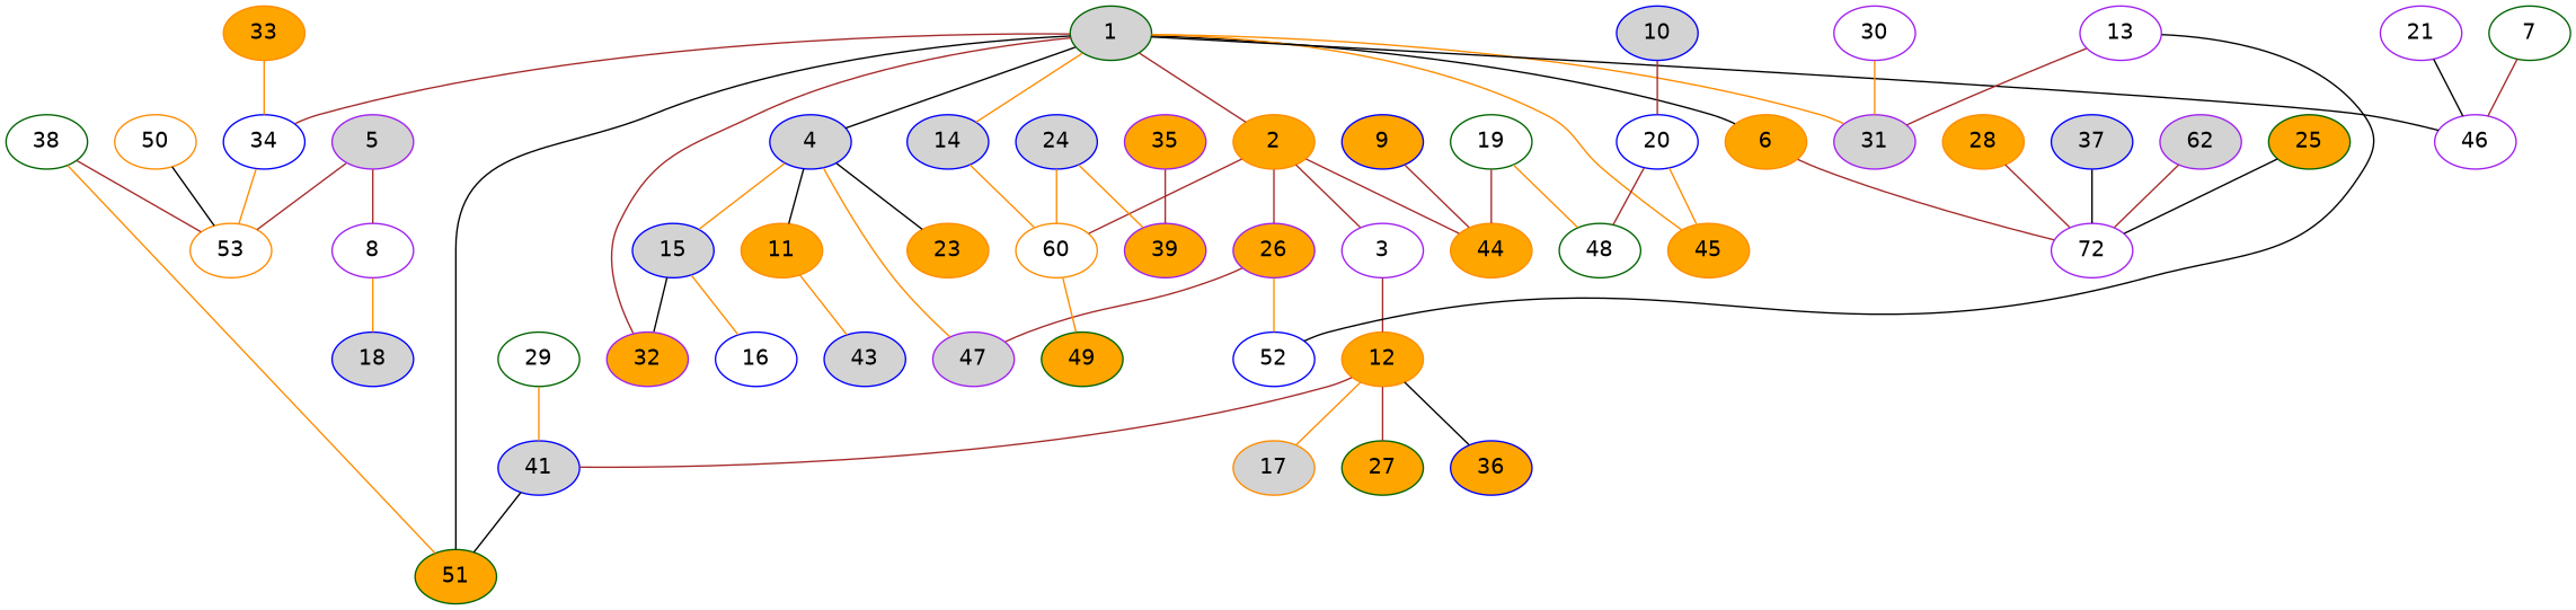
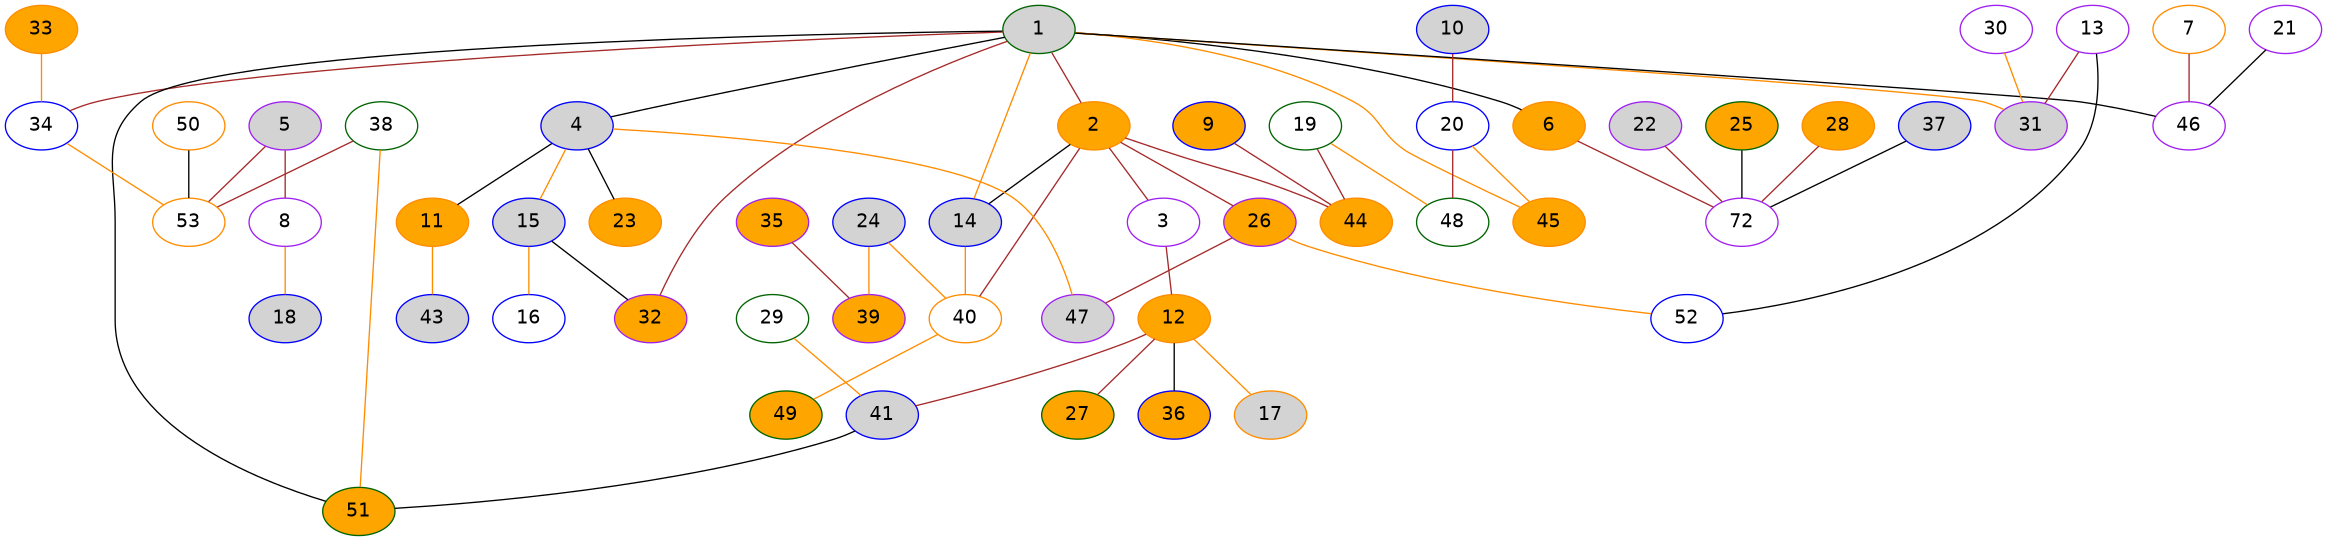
  graph {
    fontname="DejaVu Sans"
    node [color=blue fillcolor=orange fontname="DejaVu Sans" style=filled]
    edge [color=brown fontname="DejaVu Sans" weight=1.0]
    1 [color=darkgreen fillcolor=lightgrey]
    2 [color=darkorange]
    4 [fillcolor=lightgrey]
    6 [color=darkorange]
    14 [fillcolor=lightgrey]
    31 [color=purple fillcolor=lightgrey]
    32 [color=purple]
    34 [fillcolor=white]
    45 [color=darkorange]
    46 [color=purple fillcolor=white]
    51 [color=darkgreen]
    3 [color=purple fillcolor=white]
    26 [color=purple]
-   40 [color=darkorange fillcolor=white label=60]
+   40 [color=darkorange fillcolor=white]
    44 [color=darkorange]
    11 [color=darkorange]
    15 [fillcolor=lightgrey]
    23 [color=darkorange]
    47 [color=purple fillcolor=lightgrey]
    n20 [color=purple fillcolor=white label=72]
    53 [color=darkorange fillcolor=white]
    12 [color=darkorange]
    52 [fillcolor=white]
    49 [color=darkgreen]
    17 [color=darkorange fillcolor=lightgrey]
    27 [color=darkgreen]
    36
    41 [fillcolor=lightgrey]
    43 [fillcolor=lightgrey]
    16 [fillcolor=white]
    5 [color=purple fillcolor=lightgrey]
    8 [color=purple fillcolor=white]
    18 [fillcolor=lightgrey]
-   7 [color=darkgreen fillcolor=white]
+   7 [color=darkorange fillcolor=white]
    9
    10 [fillcolor=lightgrey]
    20 [fillcolor=white]
    48 [color=darkgreen fillcolor=white]
    13 [color=purple fillcolor=white]
    19 [color=darkgreen fillcolor=white]
    21 [color=purple fillcolor=white]
-   22 [color=purple fillcolor=lightgrey label=62]
+   22 [color=purple fillcolor=lightgrey]
    24 [fillcolor=lightgrey]
    39 [color=purple]
    25 [color=darkgreen]
    28 [color=darkorange]
    29 [color=darkgreen fillcolor=white]
    30 [color=purple fillcolor=white]
    33 [color=darkorange]
    35 [color=purple]
    37 [fillcolor=lightgrey]
    38 [color=darkgreen fillcolor=white]
    50 [color=darkorange fillcolor=white]
    1 -- 2
    1 -- 4 [color=black]
    1 -- 6 [color=black]
    1 -- 14 [color=darkorange]
    1 -- 31 [color=darkorange]
    1 -- 32
    1 -- 34
    1 -- 45 [color=darkorange]
    1 -- 46 [color=black]
    1 -- 51 [color=black]
+   2 -- 14 [color=black]
    2 -- 3
    2 -- 26
    2 -- 40
    2 -- 44
    4 -- 11 [color=black weight=2.0]
    4 -- 15 [color=darkorange]
    4 -- 23 [color=black]
    4 -- 47 [color=darkorange]
    6 -- n20
    14 -- 40 [color=darkorange]
    34 -- 53 [color=darkorange]
    3 -- 12
    26 -- 47
    26 -- 52 [color=darkorange]
    40 -- 49 [color=darkorange]
    11 -- 43 [color=darkorange]
    15 -- 32 [color=black]
    15 -- 16 [color=darkorange]
    12 -- 17 [color=darkorange]
    12 -- 27
    12 -- 36 [color=black]
    12 -- 41
    41 -- 51 [color=black]
    5 -- 53
    5 -- 8
    8 -- 18 [color=darkorange]
    7 -- 46
    9 -- 44
    10 -- 20
    20 -- 45 [color=darkorange]
    20 -- 48
    13 -- 31
    13 -- 52 [color=black]
    19 -- 44
    19 -- 48 [color=darkorange]
    21 -- 46 [color=black]
    22 -- n20
    24 -- 40 [color=darkorange]
    24 -- 39 [color=darkorange]
    25 -- n20 [color=black]
    28 -- n20
    29 -- 41 [color=darkorange]
    30 -- 31 [color=darkorange]
    33 -- 34 [color=darkorange]
    35 -- 39
    37 -- n20 [color=black]
    38 -- 51 [color=darkorange]
    38 -- 53
    50 -- 53 [color=black]
  }
